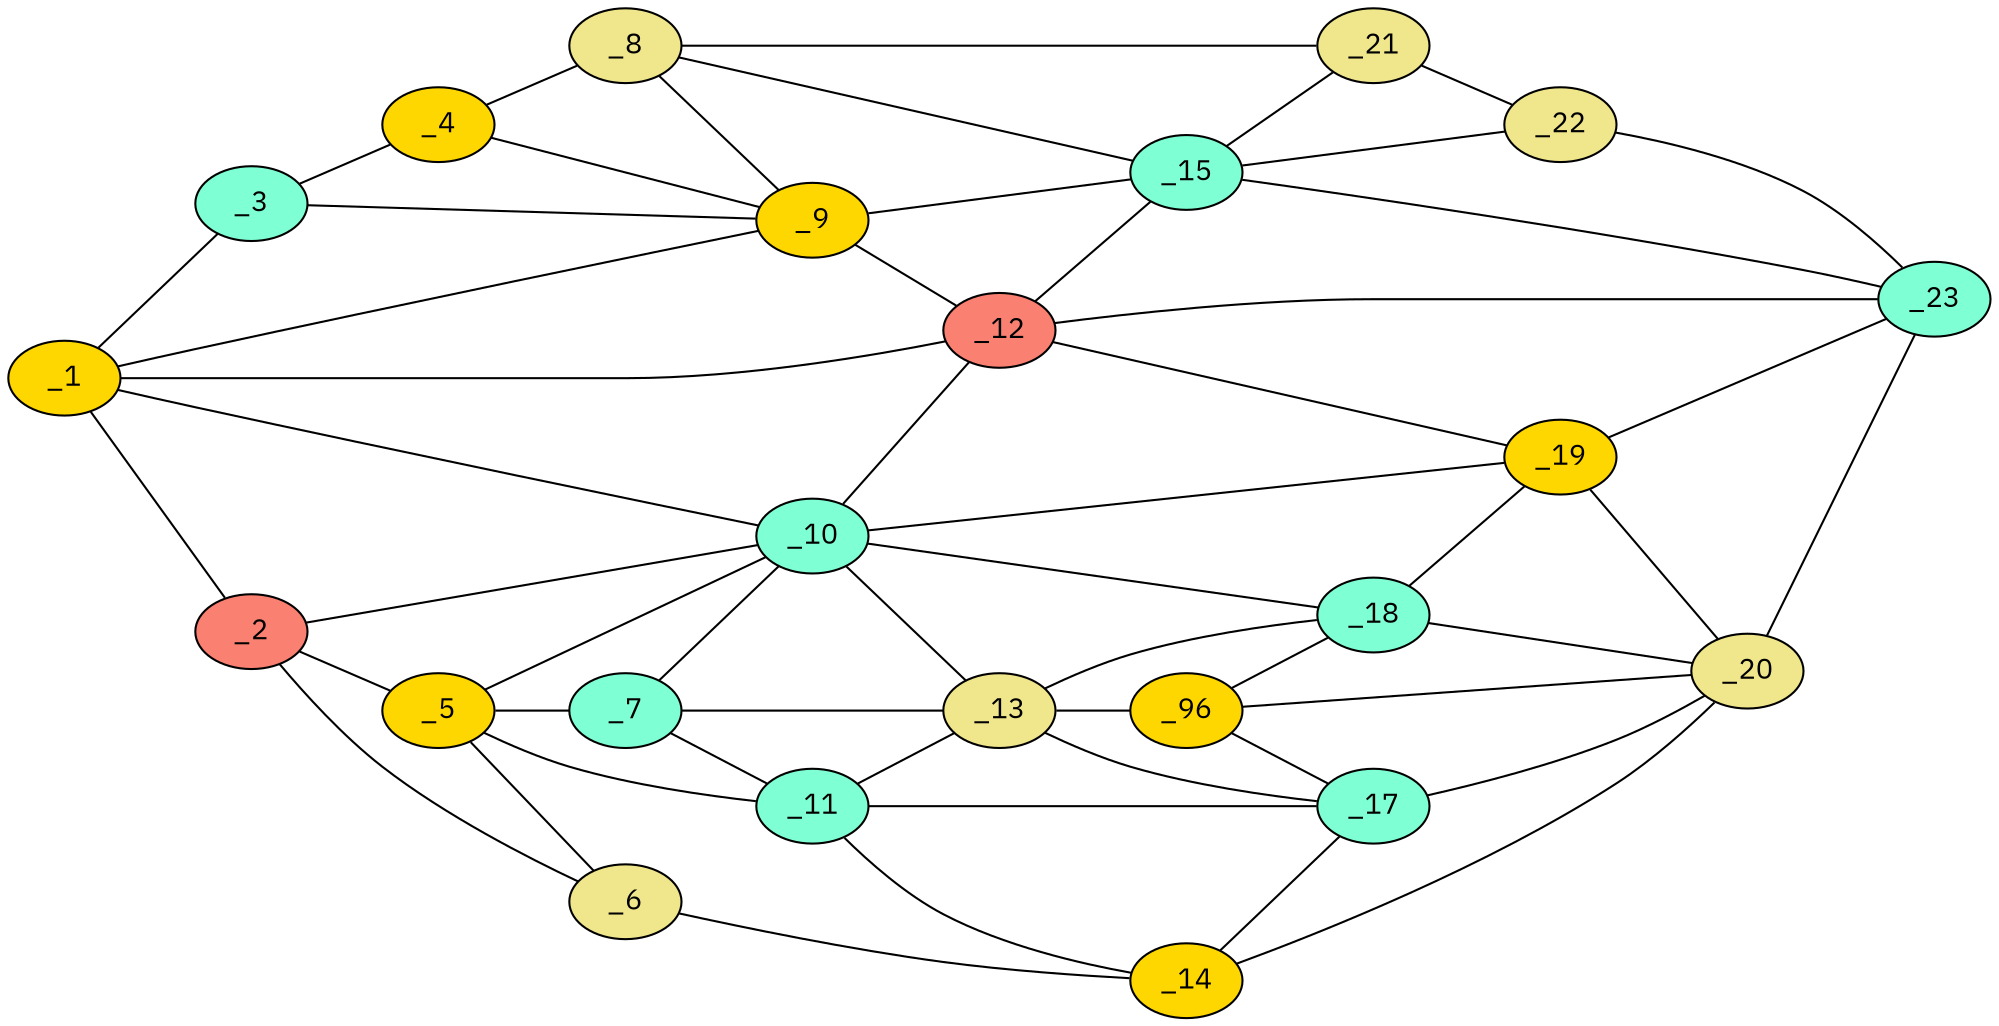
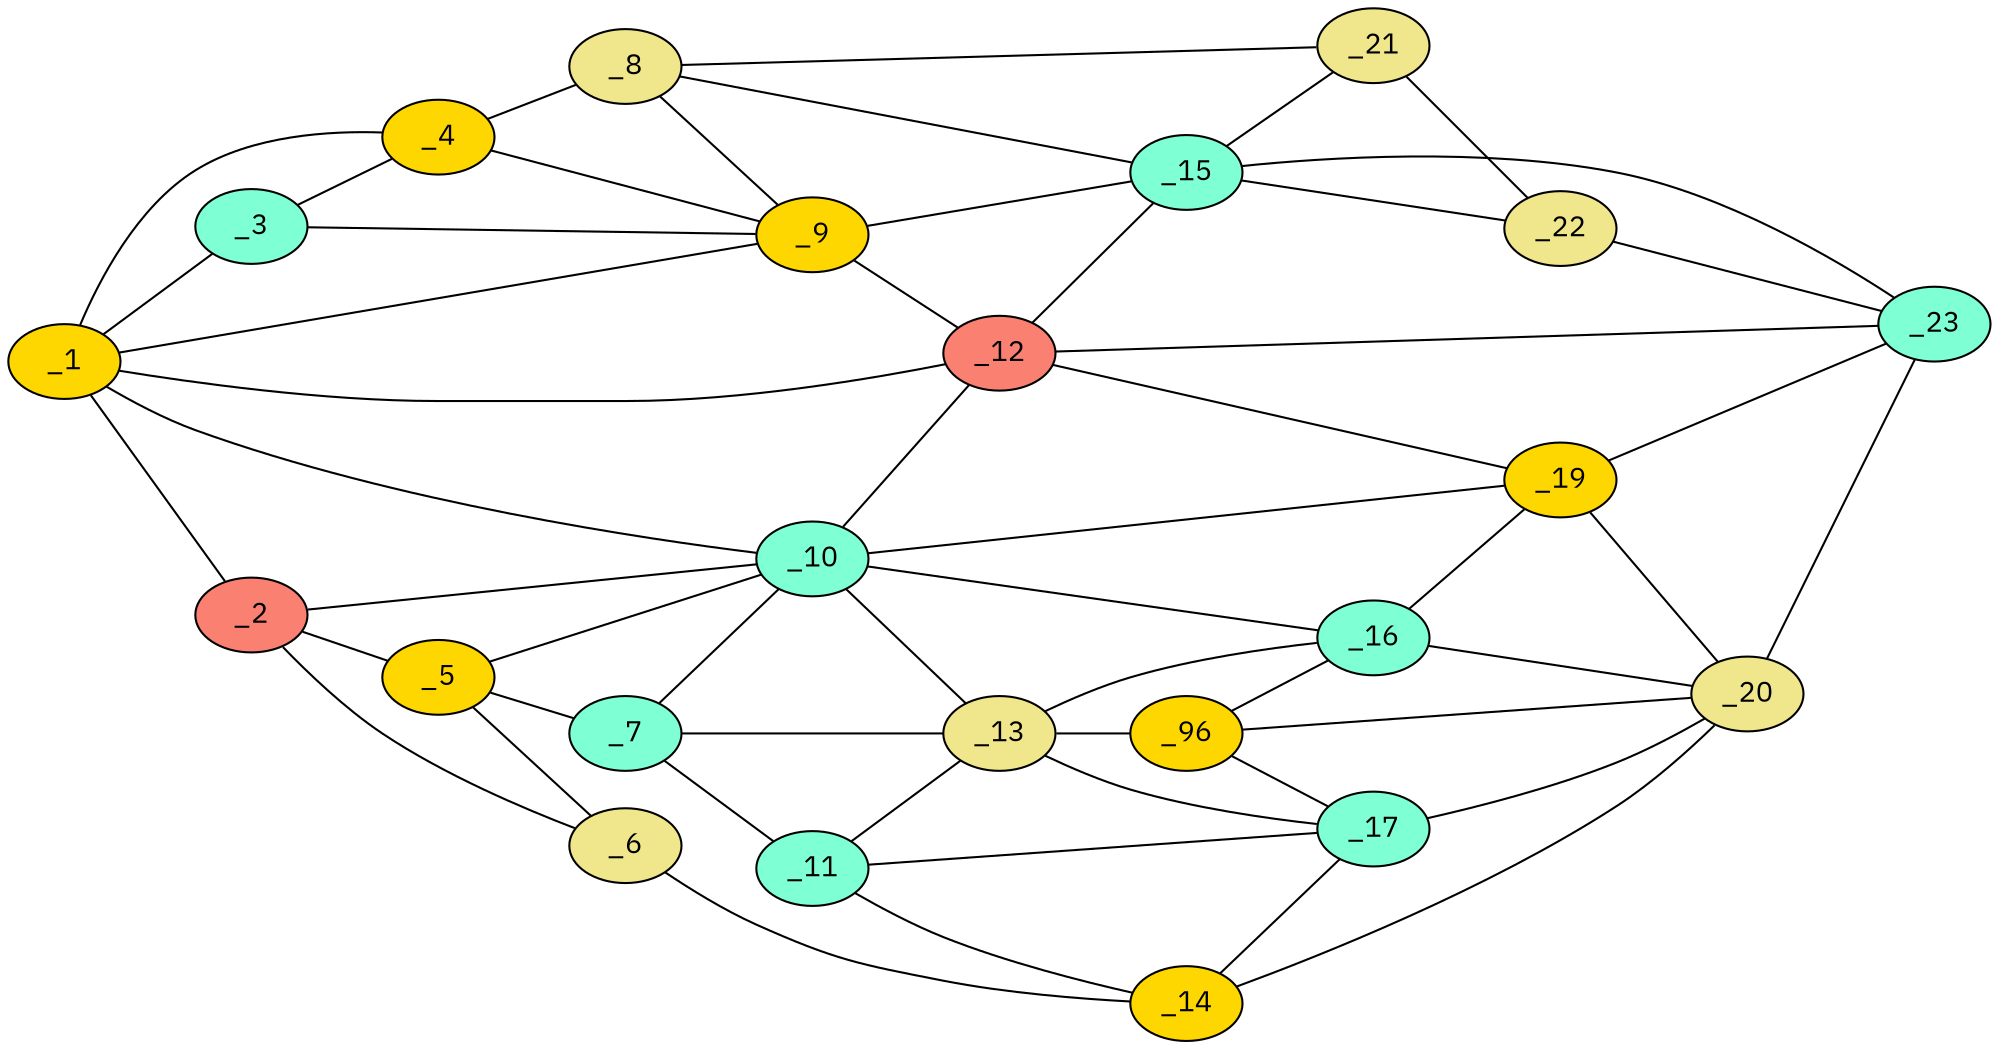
  graph {
    fontname="IBM Plex Sans"
    rankdir=LR
    node [fillcolor=aquamarine fontname="IBM Plex Sans" style=filled x=61 y=32]
    edge [fontname="IBM Plex Sans" valence=2]
    _1 [fillcolor=gold x=40 y=39]
    _2 [fillcolor=salmon x=42 y=104]
    _3 [x=46]
    _4 [fillcolor=gold x=50 y=3]
    _9 [fillcolor=gold y=30]
    _10 [y=85]
    _12 [fillcolor=salmon x=66]
    _6 [fillcolor=khaki x=51 y=119]
    _5 [fillcolor=gold x=51 y=101]
    _14 [fillcolor=gold x=66 y=124]
    _8 [fillcolor=khaki y=5]
    _15 [x=81 y=10]
    _13 [fillcolor=khaki x=66 y=96]
-   _18 [x=84 y=80]
+   _18 [x=84 y=80 label=_16]
    _19 [fillcolor=gold x=85 y=67]
    _23 [x=90 y=26]
    _11 [y=114]
    _7 [x=59 y=96]
    _17 [x=82 y=111]
    _20 [fillcolor=khaki x=85 y=116]
    _21 [fillcolor=khaki x=86 y=11]
    _22 [fillcolor=khaki x=90 y=20]
    n23 [fillcolor=gold label=_96 x=82 y=98]
    _1 -- _2
    _1 -- _3 [valence=1]
+   _1 -- _4 [valence=1]
    _1 -- _9
    _1 -- _10 [valence=1]
    _1 -- _12
    _2 -- _10
    _2 -- _6
    _2 -- _5
    _3 -- _4
    _3 -- _9
    _4 -- _9
    _4 -- _8 [valence=1]
    _9 -- _12
    _9 -- _15
    _10 -- _12
    _10 -- _13
    _10 -- _18
    _10 -- _19
    _12 -- _15
    _12 -- _19
    _12 -- _23
    _6 -- _14 [valence=1]
    _5 -- _10 [valence=1]
    _5 -- _6
-   _5 -- _11
    _5 -- _7
    _14 -- _17
    _14 -- _20 [valence=1]
    _8 -- _9
    _8 -- _15 [valence=1]
    _8 -- _21 [valence=1]
    _15 -- _23
    _15 -- _21
    _15 -- _22 [valence=1]
    _13 -- _18
    _13 -- _17
    _13 -- n23
    _18 -- _19 [valence=1]
    _18 -- _20
    _19 -- _23
    _19 -- _20
    _11 -- _14
    _11 -- _13
    _11 -- _17 [valence=1]
    _7 -- _10
    _7 -- _13
    _7 -- _11
    _17 -- _20
    _20 -- _23 [valence=1]
    _21 -- _22 [valence=1]
    _22 -- _23 [valence=1]
    n23 -- _18
    n23 -- _17
    n23 -- _20
  }
